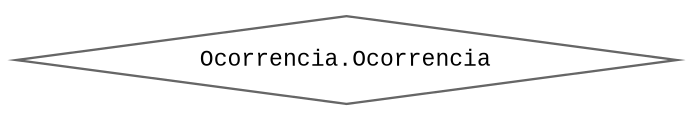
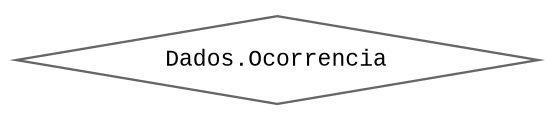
  digraph {
    rankdir=LR
    fontname="Liberation Mono"
-   n1 [color=grey40 fillcolor=white fontname="Liberation Mono" fontsize=10 height=0.2 label="Ocorrencia.Ocorrencia" shape=diamond style=filled width=0.4]
+   n1 [color=grey40 fillcolor=white fontname="Liberation Mono" fontsize=10 height=0.2 label="Dados.Ocorrencia" shape=diamond style=filled width=0.4]
  }
